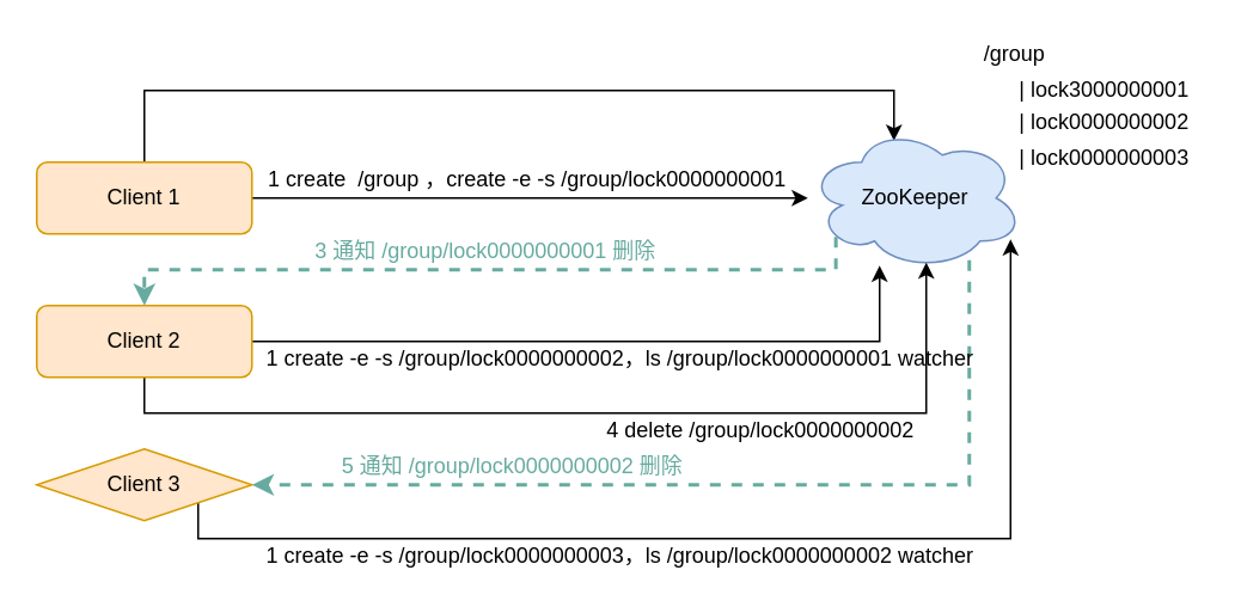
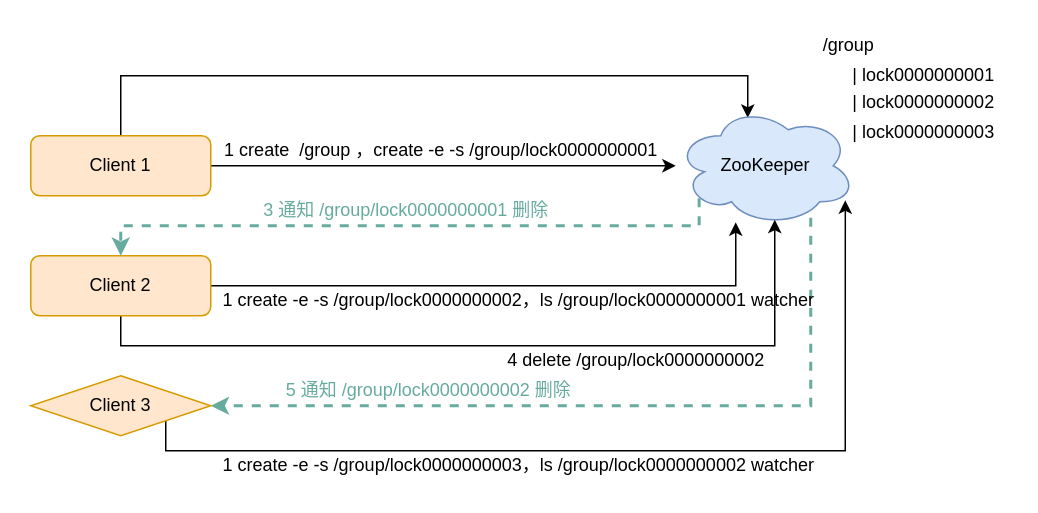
  <mxCell id="0" />
  <mxCell id="1" parent="0" />
  <mxCell id="2" style="edgeStyle=orthogonalEdgeStyle;rounded=0;orthogonalLoop=1;jettySize=auto;html=1;" parent="1" source="4" target="7" edge="1"><mxGeometry relative="1" as="geometry" /></mxCell>
  <mxCell id="3" style="edgeStyle=orthogonalEdgeStyle;rounded=0;orthogonalLoop=1;jettySize=auto;html=1;entryX=0.4;entryY=0.1;entryDx=0;entryDy=0;entryPerimeter=0;" parent="1" source="4" target="7" edge="1"><mxGeometry relative="1" as="geometry"><Array as="points"><mxPoint x="80" y="50" /><mxPoint x="498" y="50" /></Array></mxGeometry></mxCell>
  <mxCell id="4" value="Client 1" style="rounded=1;whiteSpace=wrap;html=1;fillColor=#ffe6cc;strokeColor=#d79b00;" parent="1" vertex="1"><mxGeometry x="20" y="90" width="120" height="40" as="geometry" /></mxCell>
  <mxCell id="5" style="edgeStyle=orthogonalEdgeStyle;rounded=0;orthogonalLoop=1;jettySize=auto;html=1;entryX=0.5;entryY=0;entryDx=0;entryDy=0;fontColor=#67AB9F;exitX=0.13;exitY=0.77;exitDx=0;exitDy=0;exitPerimeter=0;strokeColor=#67AB9F;dashed=1;strokeWidth=2;" edge="1" parent="1" source="7" target="11"><mxGeometry relative="1" as="geometry"><Array as="points"><mxPoint x="466" y="150" /><mxPoint x="80" y="150" /></Array></mxGeometry></mxCell>
  <mxCell id="6" style="edgeStyle=orthogonalEdgeStyle;rounded=0;orthogonalLoop=1;jettySize=auto;html=1;entryX=1;entryY=0.5;entryDx=0;entryDy=0;strokeColor=#67AB9F;strokeWidth=2;fontColor=#000000;dashed=1;" edge="1" parent="1" source="7" target="13"><mxGeometry relative="1" as="geometry"><Array as="points"><mxPoint x="540" y="270" /></Array></mxGeometry></mxCell>
  <mxCell id="7" value="ZooKeeper" style="ellipse;shape=cloud;whiteSpace=wrap;html=1;fillColor=#dae8fc;strokeColor=#6c8ebf;" parent="1" vertex="1"><mxGeometry x="450" y="70" width="120" height="80" as="geometry" /></mxCell>
  <mxCell id="8" value="1 create&amp;nbsp; /group ，create -e -s /group/lock0000000001&amp;nbsp;" style="text;html=1;align=center;verticalAlign=middle;resizable=0;points=[];;autosize=1;" parent="1" vertex="1"><mxGeometry x="140" y="90" width="310" height="20" as="geometry" /></mxCell>
  <mxCell id="9" style="edgeStyle=orthogonalEdgeStyle;rounded=0;orthogonalLoop=1;jettySize=auto;html=1;exitX=1;exitY=0.5;exitDx=0;exitDy=0;" edge="1" parent="1" source="11" target="7"><mxGeometry relative="1" as="geometry"><Array as="points"><mxPoint x="490" y="190" /></Array></mxGeometry></mxCell>
  <mxCell id="10" style="edgeStyle=orthogonalEdgeStyle;rounded=0;orthogonalLoop=1;jettySize=auto;html=1;entryX=0.55;entryY=0.95;entryDx=0;entryDy=0;entryPerimeter=0;strokeColor=#000000;strokeWidth=1;fontColor=#000000;" edge="1" parent="1" source="11" target="7"><mxGeometry relative="1" as="geometry"><Array as="points"><mxPoint x="80" y="230" /><mxPoint x="516" y="230" /></Array></mxGeometry></mxCell>
  <mxCell id="11" value="Client 2" style="rounded=1;whiteSpace=wrap;html=1;fillColor=#ffe6cc;strokeColor=#d79b00;" parent="1" vertex="1"><mxGeometry x="20" y="170" width="120" height="40" as="geometry" /></mxCell>
  <mxCell id="12" style="edgeStyle=orthogonalEdgeStyle;rounded=0;orthogonalLoop=1;jettySize=auto;html=1;entryX=0.942;entryY=0.788;entryDx=0;entryDy=0;entryPerimeter=0;strokeColor=#000000;strokeWidth=1;fontColor=#FF0000;" parent="1" source="13" target="7" edge="1"><mxGeometry relative="1" as="geometry"><Array as="points"><mxPoint x="110" y="300" /><mxPoint x="563" y="300" /></Array></mxGeometry></mxCell>
  <mxCell id="13" value="Client 3" style="rhombus;whiteSpace=wrap;html=1;fillColor=#ffe6cc;strokeColor=#d79b00;" parent="1" vertex="1"><mxGeometry x="20" y="250" width="120" height="40" as="geometry" /></mxCell>
  <mxCell id="14" value="" style="group" vertex="1" connectable="0" parent="1"><mxGeometry x="540" y="20" width="130" height="78" as="geometry" /></mxCell>
  <mxCell id="15" value="/group" style="text;html=1;align=center;verticalAlign=middle;resizable=0;points=[];;autosize=1;" vertex="1" parent="14"><mxGeometry width="50" height="20" as="geometry" /></mxCell>
- <mxCell id="16" value="| lock3000000001" style="text;html=1;align=center;verticalAlign=middle;resizable=0;points=[];;autosize=1;" vertex="1" parent="14"><mxGeometry x="20" y="20" width="110" height="20" as="geometry" /></mxCell>
+ <mxCell id="16" value="| lock0000000001" style="text;html=1;align=center;verticalAlign=middle;resizable=0;points=[];;autosize=1;" vertex="1" parent="14"><mxGeometry x="20" y="20" width="110" height="20" as="geometry" /></mxCell>
  <mxCell id="17" value="| lock0000000002" style="text;html=1;align=center;verticalAlign=middle;resizable=0;points=[];;autosize=1;" vertex="1" parent="14"><mxGeometry x="20" y="38" width="110" height="20" as="geometry" /></mxCell>
  <mxCell id="18" value="| lock0000000003" style="text;html=1;align=center;verticalAlign=middle;resizable=0;points=[];;autosize=1;" vertex="1" parent="14"><mxGeometry x="20" y="58" width="110" height="20" as="geometry" /></mxCell>
  <mxCell id="19" value="1 create -e -s /group/lock0000000002，ls /group/lock0000000001 watcher" style="text;html=1;align=center;verticalAlign=middle;resizable=0;points=[];;autosize=1;fontColor=#000000;" vertex="1" parent="1"><mxGeometry x="140" y="190" width="410" height="20" as="geometry" /></mxCell>
  <mxCell id="20" value="1 create -e -s /group/lock0000000003，ls /group/lock0000000002 watcher" style="text;html=1;align=center;verticalAlign=middle;resizable=0;points=[];;autosize=1;fontColor=#000000;" vertex="1" parent="1"><mxGeometry x="140" y="300" width="410" height="20" as="geometry" /></mxCell>
  <mxCell id="21" value="3 通知&amp;nbsp;&lt;span&gt;/group/lock0000000001 删除&lt;/span&gt;" style="text;html=1;align=center;verticalAlign=middle;resizable=0;points=[];;autosize=1;fontColor=#67AB9F;labelBackgroundColor=#ffffff;" vertex="1" parent="1"><mxGeometry x="165" y="130" width="210" height="20" as="geometry" /></mxCell>
  <mxCell id="22" value="4 delete /group/lock0000000002&amp;nbsp;" style="text;html=1;align=center;verticalAlign=middle;resizable=0;points=[];;autosize=1;" vertex="1" parent="1"><mxGeometry x="330" y="230" width="190" height="20" as="geometry" /></mxCell>
  <mxCell id="23" value="5 通知&amp;nbsp;&lt;span&gt;/group/lock0000000002 删除&lt;/span&gt;" style="text;html=1;align=center;verticalAlign=middle;resizable=0;points=[];;autosize=1;fontColor=#67AB9F;labelBackgroundColor=#ffffff;" vertex="1" parent="1"><mxGeometry x="180" y="250" width="210" height="20" as="geometry" /></mxCell>
